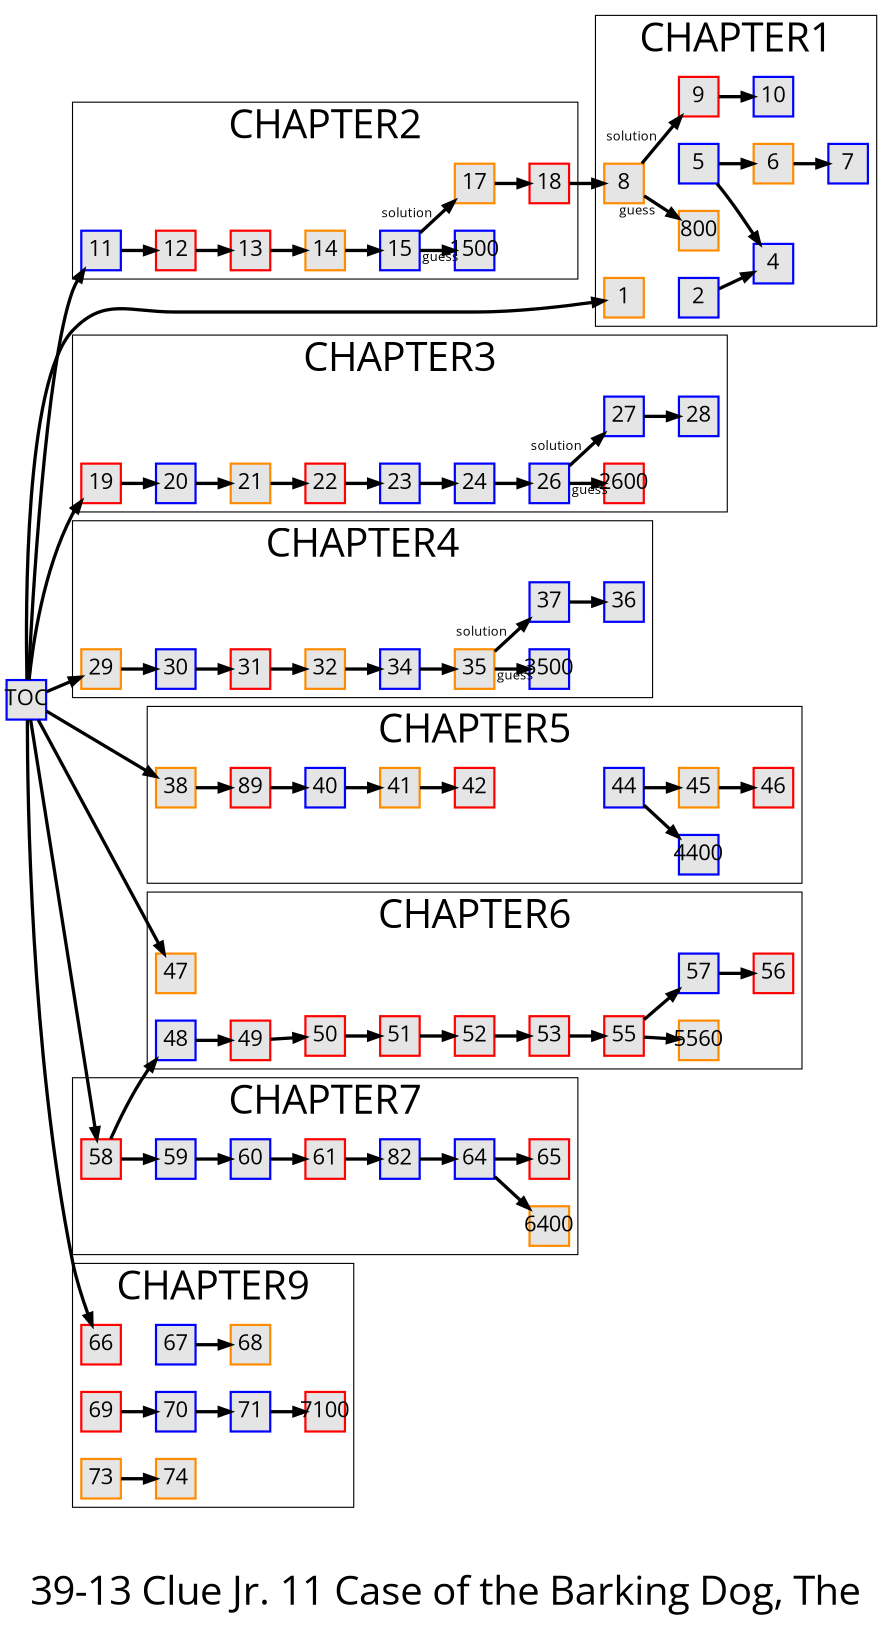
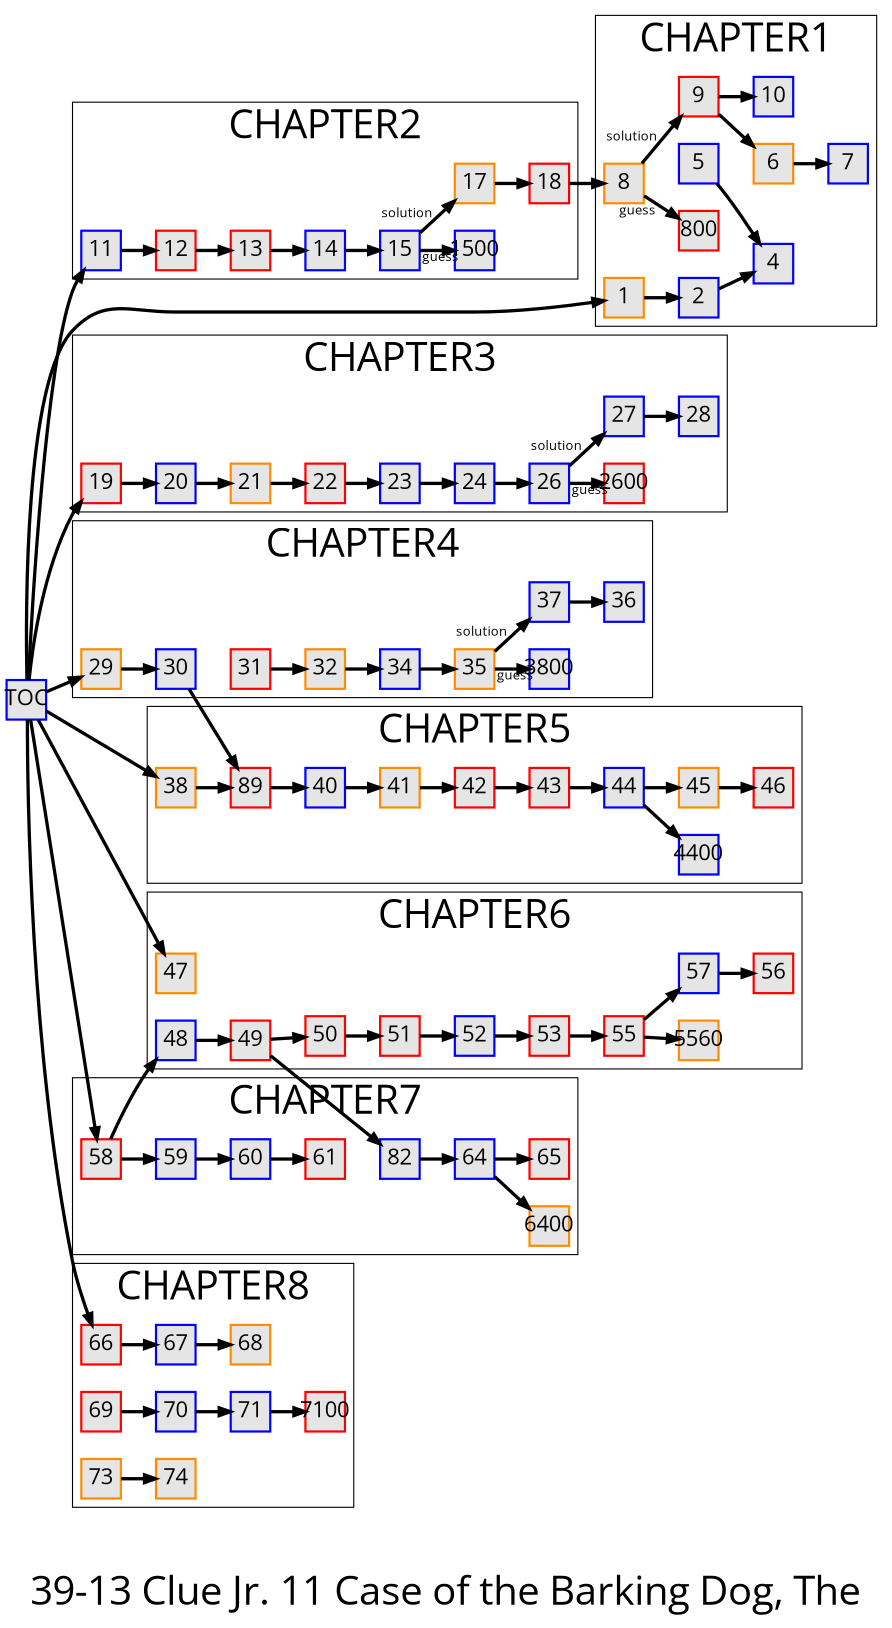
  digraph {
    fontname="Open Sans"
    fontsize=36
    label="39-13 Clue Jr. 11 Case of the Barking Dog, The"
    nodesep=0.35
    ordering=out
    rankdir=LR
    ranksep=0.45
    node [color=blue fillcolor=grey90 fixedsize=true fontname="Open Sans" fontsize=20 labelfloat=true margin="0,0" penwidth=2 regular=true shape=rect style=filled]
    edge [fontname="Open Sans" fontsize=12 labelfloat=true penwidth=3]
    1 [color=darkorange]
    2
    4
    5
    6 [color=darkorange]
    7
    8 [color=darkorange]
-   800 [color=darkorange]
+   800 [color=red]
    9 [color=red]
    10
    11
    12 [color=red]
    13 [color=red]
-   14 [color=darkorange]
+   14
    15
    1500
    17 [color=darkorange]
    18 [color=red]
    19 [color=red]
    20
    21 [color=darkorange]
    22 [color=red]
    23
    24
    26
    2600 [color=red]
    27
    28
    29 [color=darkorange]
    30
    31 [color=red]
    32 [color=darkorange]
    34
    35 [color=darkorange]
-   3500
+   3500 [label=3800]
    36
    37
    38 [color=darkorange]
    n39 [color=red label=89]
    40
    41 [color=darkorange]
    42 [color=red]
+   43 [color=red]
    44
    4400
    45 [color=darkorange]
    46 [color=red]
    47 [color=darkorange]
    48
    49 [color=red]
    50 [color=red]
    51 [color=red]
-   52 [color=red]
+   52
    53 [color=red]
    55 [color=red]
    n56 [color=darkorange label=5560]
    56 [color=red]
    57
    58 [color=red]
    59
    60
    61 [color=red]
    n63 [label=82]
    64
    6400 [color=darkorange]
    65 [color=red]
    66 [color=red]
    67
    68 [color=darkorange]
    69 [color=red]
    70
    71
    7100 [color=red]
    73 [color=darkorange]
    74 [color=darkorange]
    TOC
    subgraph cluster_1 {
      label=CHAPTER1
      1
      2
      4
      5
      6
      7
      8
      800
      9
      10
    }
    subgraph cluster_2 {
      label=CHAPTER2
      11
      12
      13
      14
      15
      1500
      17
      18
    }
    subgraph cluster_3 {
      label=CHAPTER3
      19
      20
      21
      22
      23
      24
      26
      2600
      27
      28
    }
    subgraph cluster_4 {
      label=CHAPTER4
      29
      30
      31
      32
      34
      35
      3500
      36
      37
    }
    subgraph cluster_5 {
      label=CHAPTER5
      38
      n39
      40
      41
      42
+     43
      44
      4400
      45
      46
    }
    subgraph cluster_6 {
      label=CHAPTER6
      47
      48
      49
      50
      51
      52
      53
      55
      n56
      56
      57
    }
    subgraph cluster_7 {
      label=CHAPTER7
      58
      59
      60
      61
      n63
      64
      6400
      65
    }
    subgraph cluster_8 {
-     label=CHAPTER9
+     label=CHAPTER8
      66
      67
      68
      69
      70
      71
      7100
      73
      74
    }
+   1 -> 2
    2 -> 4
    5 -> 4
-   5 -> 6
+   9 -> 6
    6 -> 7
    8 -> 800 [xlabel=guess]
    8 -> 9 [xlabel=solution]
    9 -> 10
    11 -> 12
    12 -> 13
    13 -> 14
    14 -> 15
    15 -> 1500 [xlabel=guess]
    15 -> 17 [xlabel=solution]
    17 -> 18
    18 -> 8
    19 -> 20
    20 -> 21
    21 -> 22
    22 -> 23
    23 -> 24
    24 -> 26
    26 -> 2600 [xlabel=guess]
    26 -> 27 [xlabel=solution]
    27 -> 28
    29 -> 30
-   30 -> 31
+   30 -> n39
    31 -> 32
    32 -> 34
    34 -> 35
    35 -> 3500 [xlabel=guess]
    35 -> 37 [xlabel=solution]
    37 -> 36
    38 -> n39
    n39 -> 40
    40 -> 41
    41 -> 42
+   42 -> 43
+   43 -> 44
    44 -> 4400
    44 -> 45
    45 -> 46
    48 -> 49
    49 -> 50
    50 -> 51
    51 -> 52
    52 -> 53
    53 -> 55
    55 -> n56
    55 -> 57
    57 -> 56
    58 -> 48
    58 -> 59
    59 -> 60
    60 -> 61
-   61 -> n63
+   49 -> n63
    n63 -> 64
    64 -> 6400
    64 -> 65
+   66 -> 67
    67 -> 68
    69 -> 70
    70 -> 71
    71 -> 7100
    73 -> 74
    TOC -> 1
    TOC -> 11
    TOC -> 19
    TOC -> 29
    TOC -> 38
    TOC -> 47
    TOC -> 58
    TOC -> 66
  }
